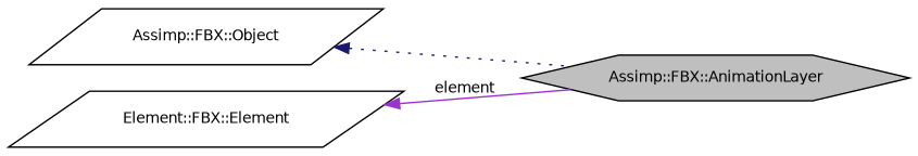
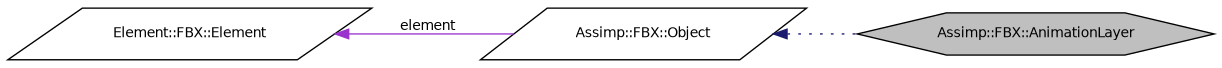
  digraph {
    rankdir=LR
    node [color=black fillcolor=white fontname=Helvetica fontsize=10 shape=parallelogram style=filled]
    edge [dir=back fontname=Helvetica fontsize=10 labelfontname=Helvetica labelfontsize=10]
    n1 [fillcolor=grey75 fontcolor=black height=0.2 label="Assimp::FBX::AnimationLayer" shape=hexagon width=0.4]
    n2 [height=0.2 label="Assimp::FBX::Object" width=0.4]
    n3 [height=0.2 label="Element::FBX::Element" width=0.4]
    n2 -> n1 [color=midnightblue style=dotted]
-   n3 -> n1 [color=darkorchid3 label=" element" style=solid]
+   n3 -> n2 [color=darkorchid3 label=" element" style=solid]
  }
